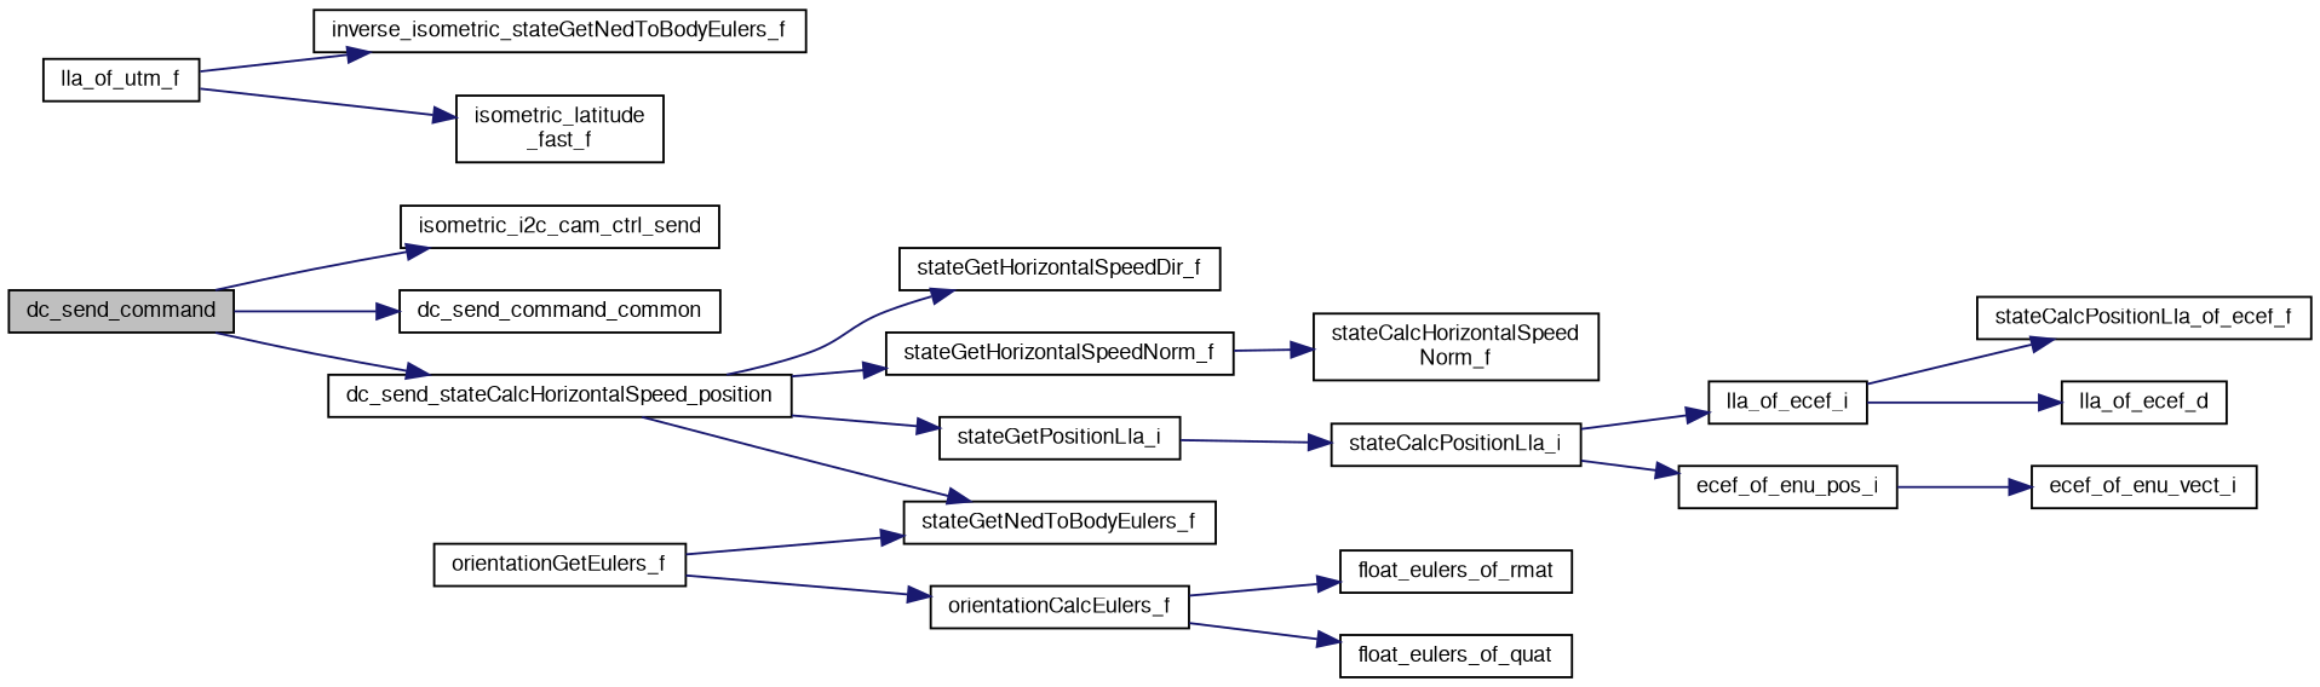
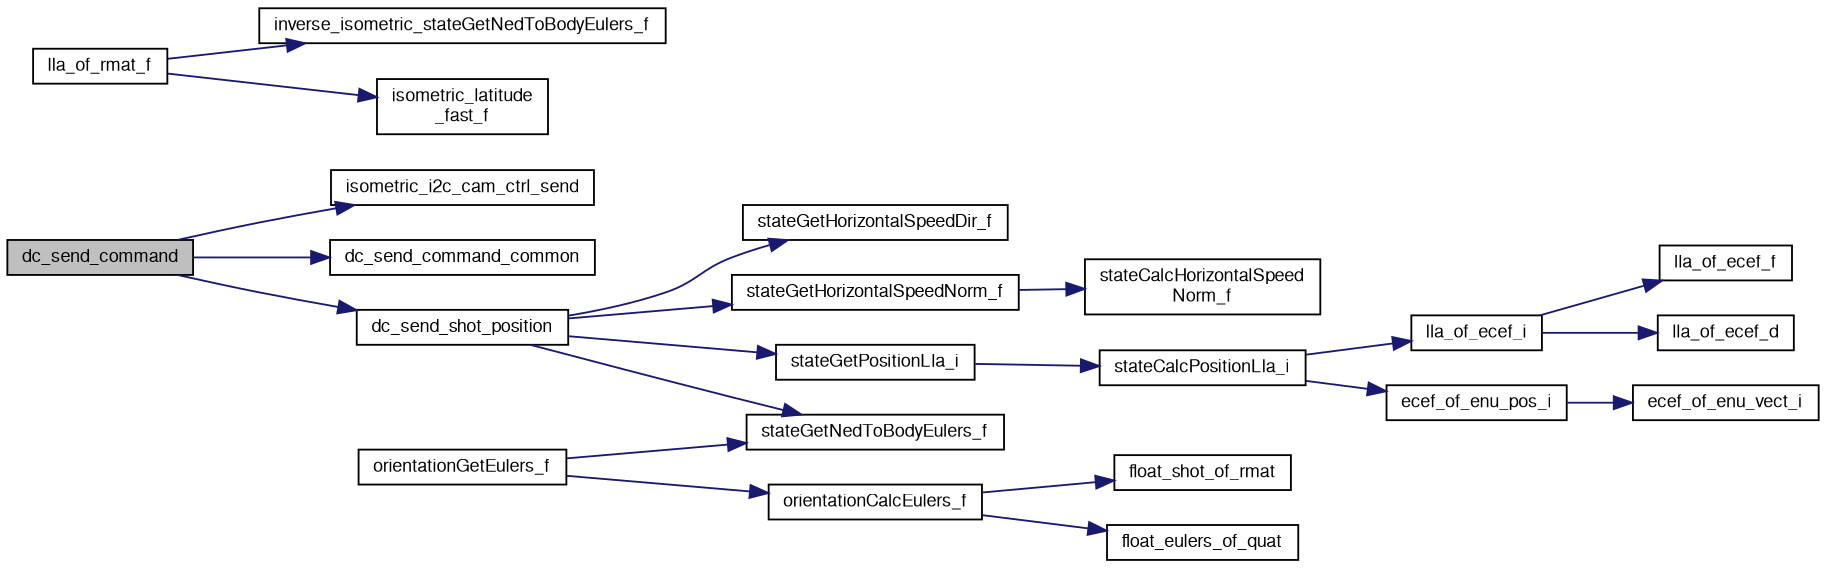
  digraph {
    rankdir=LR
    node [color=black fillcolor=white fontname=FreeSans fontsize=10 shape=record style=filled]
    edge [color=midnightblue fontname=FreeSans fontsize=10 labelfontname=FreeSans labelfontsize=10 style=solid]
    n1 [fillcolor=grey75 fontcolor=black height=0.2 label=dc_send_command width=0.4]
    n2 [height=0.2 label=isometric_i2c_cam_ctrl_send width=0.4]
    n3 [height=0.2 label=dc_send_command_common width=0.4]
-   n4 [height=0.2 label=dc_send_stateCalcHorizontalSpeed_position width=0.4]
+   n4 [height=0.2 label=dc_send_shot_position width=0.4]
    n5 [height=0.2 label=stateGetHorizontalSpeedDir_f width=0.4]
    n6 [height=0.2 label=stateGetHorizontalSpeedNorm_f width=0.4]
    n7 [height=0.2 label=stateGetNedToBodyEulers_f width=0.4]
    n8 [height=0.2 label=stateGetPositionLla_i width=0.4]
    n9 [height=0.2 label="stateCalcHorizontalSpeed\lNorm_f" width=0.4]
    n10 [height=0.2 label=stateCalcPositionLla_i width=0.4]
    n11 [height=0.2 label=orientationGetEulers_f width=0.4]
    n12 [height=0.2 label=orientationCalcEulers_f width=0.4]
-   n13 [height=0.2 label=float_eulers_of_rmat width=0.4]
+   n13 [height=0.2 label=float_shot_of_rmat width=0.4]
    n14 [height=0.2 label=float_eulers_of_quat width=0.4]
    n15 [height=0.2 label=lla_of_ecef_i width=0.4]
    n16 [height=0.2 label=ecef_of_enu_pos_i width=0.4]
-   n17 [height=0.2 label=stateCalcPositionLla_of_ecef_f width=0.4]
+   n17 [height=0.2 label=lla_of_ecef_f width=0.4]
    n18 [height=0.2 label=lla_of_ecef_d width=0.4]
-   n19 [height=0.2 label=lla_of_utm_f width=0.4]
+   n19 [height=0.2 label=lla_of_rmat_f width=0.4]
    n20 [height=0.2 label=inverse_isometric_stateGetNedToBodyEulers_f width=0.4]
    n21 [height=0.2 label="isometric_latitude\l_fast_f" width=0.4]
    n22 [height=0.2 label=ecef_of_enu_vect_i width=0.4]
    n1 -> n2
    n1 -> n3
    n1 -> n4
    n4 -> n5
    n4 -> n6
    n4 -> n7
    n4 -> n8
    n6 -> n9
    n8 -> n10
    n10 -> n15
    n10 -> n16
    n11 -> n7
    n11 -> n12
    n12 -> n13
    n12 -> n14
    n15 -> n17
    n15 -> n18
    n16 -> n22
    n19 -> n20
    n19 -> n21
  }
